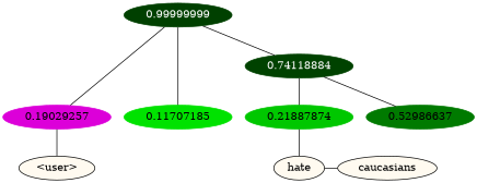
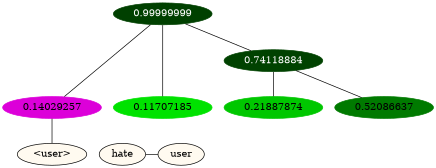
  graph {
    node [color=black format=png nodesep=0.001 ordering=out overlap_scaling=0.01 ranksep=0.001 style=filled fontcolor=black]
    n1 [fillcolor=floralwhite height=0.15 label="\<user\>" style="filled,solid" width=0.15 fontcolor=""]
    n2 [fillcolor=floralwhite height=0.15 label=hate style="filled,solid" width=0.15 fontcolor=""]
-   n3 [fillcolor=floralwhite height=0.15 label=caucasians style="filled,solid" width=0.15 fontcolor=""]
-   n4 [color="0.835 1.000 0.860" height=0.15 label=0.19029257 width=0.15]
+   n3 [fillcolor=floralwhite height=0.15 label=user style="filled,solid" width=0.15 fontcolor=""]
+   n4 [color="0.835 1.000 0.860" height=0.15 label=0.14029257 width=0.15]
    n5 [color="0.334 1.000 0.883" height=0.15 label=0.11707185 width=0.15]
    n6 [color="0.334 1.000 0.781" height=0.15 label=0.21887874 width=0.15]
-   n7 [color="0.334 1.000 0.479" height=0.15 label=0.52986637 width=0.15]
+   n7 [color="0.334 1.000 0.479" height=0.15 label=0.52086637 width=0.15]
    n8 [color="0.334 1.000 0.250" fontcolor=grey99 height=0.15 label=0.99999999 width=0.15]
    n9 [color="0.334 1.000 0.259" fontcolor=grey99 height=0.15 label=0.74118884 width=0.15]
    subgraph sub_1 {
      rank=same
      n1
      n2
      n3
    }
    subgraph sub_2 {
      rank=same
      n4
      n5
      n6
      n7
    }
    n2 -- n3
    n4 -- n1
-   n6 -- n2
    n8 -- n4
    n8 -- n5
    n8 -- n9
    n9 -- n6
    n9 -- n7
  }
